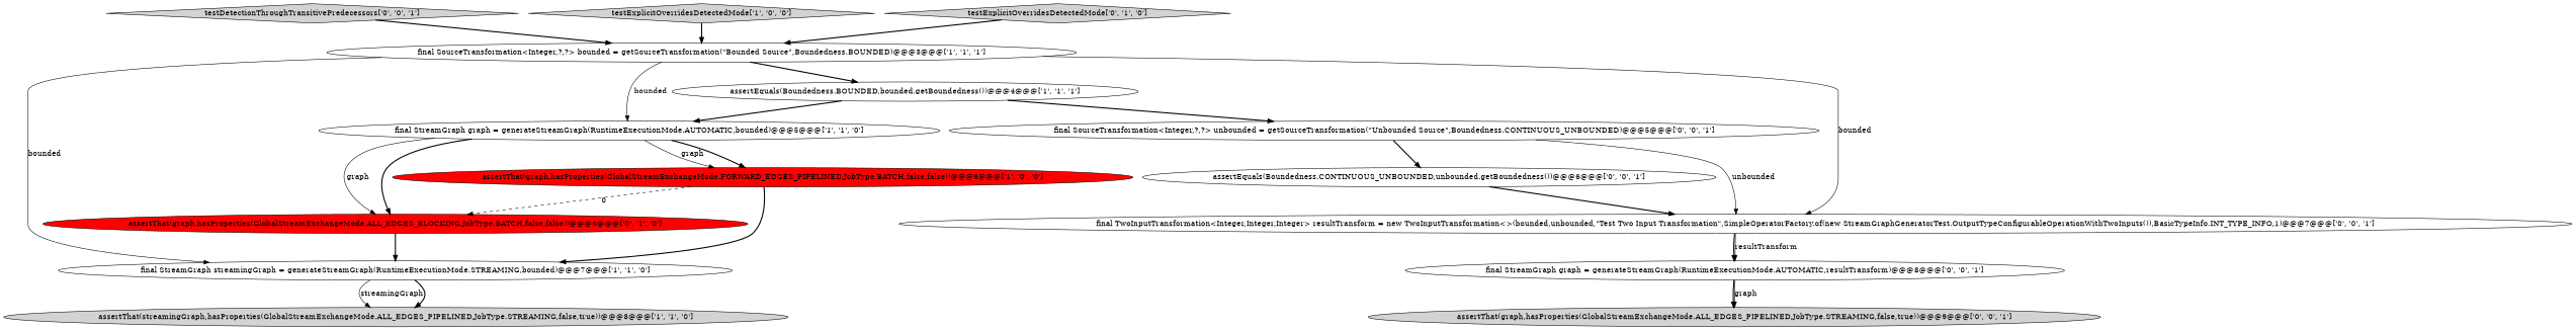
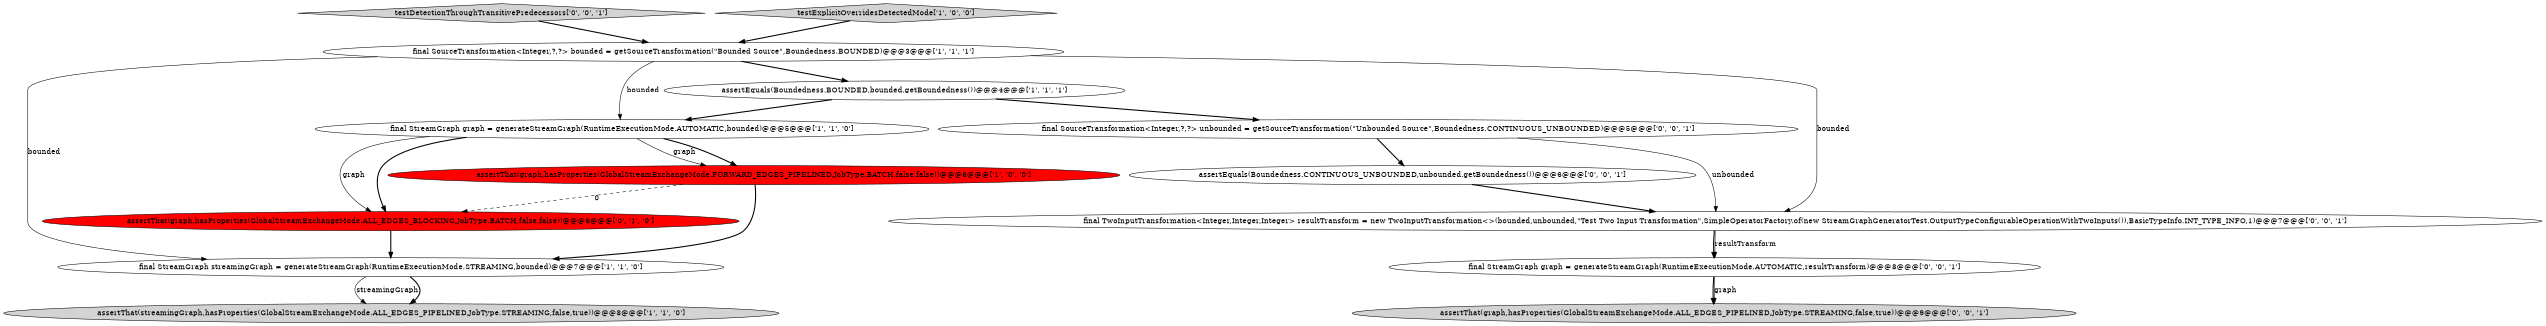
  digraph {
    fontname="DejaVu Serif"
    node [fillcolor=white shape=ellipse style=filled fontname="DejaVu Serif"]
    edge [style=bold fontname="DejaVu Serif"]
    n1 [fillcolor=lightgray label="testDetectionThroughTransitivePredecessors['0', '0', '1']" shape=diamond]
    n2 [label="final SourceTransformation<Integer,?,?> bounded = getSourceTransformation(\"Bounded Source\",Boundedness.BOUNDED)@@@3@@@['1', '1', '1']"]
    n3 [fillcolor=red label="assertThat(graph,hasProperties(GlobalStreamExchangeMode.ALL_EDGES_BLOCKING,JobType.BATCH,false,false))@@@6@@@['0', '1', '0']"]
    n4 [label="final StreamGraph streamingGraph = generateStreamGraph(RuntimeExecutionMode.STREAMING,bounded)@@@7@@@['1', '1', '0']"]
    n5 [fillcolor=lightgray label="assertThat(streamingGraph,hasProperties(GlobalStreamExchangeMode.ALL_EDGES_PIPELINED,JobType.STREAMING,false,true))@@@8@@@['1', '1', '0']"]
    n6 [fillcolor=lightgray label="assertThat(graph,hasProperties(GlobalStreamExchangeMode.ALL_EDGES_PIPELINED,JobType.STREAMING,false,true))@@@9@@@['0', '0', '1']"]
    n7 [label="final TwoInputTransformation<Integer,Integer,Integer> resultTransform = new TwoInputTransformation<>(bounded,unbounded,\"Test Two Input Transformation\",SimpleOperatorFactory.of(new StreamGraphGeneratorTest.OutputTypeConfigurableOperationWithTwoInputs()),BasicTypeInfo.INT_TYPE_INFO,1)@@@7@@@['0', '0', '1']"]
    n8 [label="final StreamGraph graph = generateStreamGraph(RuntimeExecutionMode.AUTOMATIC,bounded)@@@5@@@['1', '1', '0']"]
    n9 [label="assertEquals(Boundedness.BOUNDED,bounded.getBoundedness())@@@4@@@['1', '1', '1']"]
    n10 [label="final StreamGraph graph = generateStreamGraph(RuntimeExecutionMode.AUTOMATIC,resultTransform)@@@8@@@['0', '0', '1']"]
    n11 [fillcolor=red label="assertThat(graph,hasProperties(GlobalStreamExchangeMode.FORWARD_EDGES_PIPELINED,JobType.BATCH,false,false))@@@6@@@['1', '0', '0']"]
    n12 [fillcolor=lightgray label="testExplicitOverridesDetectedMode['1', '0', '0']" shape=diamond]
    n13 [label="final SourceTransformation<Integer,?,?> unbounded = getSourceTransformation(\"Unbounded Source\",Boundedness.CONTINUOUS_UNBOUNDED)@@@5@@@['0', '0', '1']"]
    n14 [label="assertEquals(Boundedness.CONTINUOUS_UNBOUNDED,unbounded.getBoundedness())@@@6@@@['0', '0', '1']"]
-   n15 [fillcolor=lightgray label="testExplicitOverridesDetectedMode['0', '1', '0']" shape=diamond]
    n1 -> n2
    n2 -> n4 [label=bounded style=solid]
    n2 -> n7 [label=bounded style=solid]
    n2 -> n8 [label=bounded style=solid]
    n2 -> n9
    n3 -> n4
    n4 -> n5 [label=streamingGraph style=solid]
    n4 -> n5
    n7 -> n10 [label=resultTransform style=solid]
    n7 -> n10
    n8 -> n3 [label="graph" style=solid]
    n8 -> n3
    n8 -> n11 [label="graph" style=solid]
    n8 -> n11
    n9 -> n8
    n9 -> n13
    n10 -> n6
    n10 -> n6 [label="graph" style=solid]
    n11 -> n3 [label=0 style=dashed]
    n11 -> n4
    n12 -> n2
    n13 -> n7 [label=unbounded style=solid]
    n13 -> n14
    n14 -> n7
-   n15 -> n2
  }
